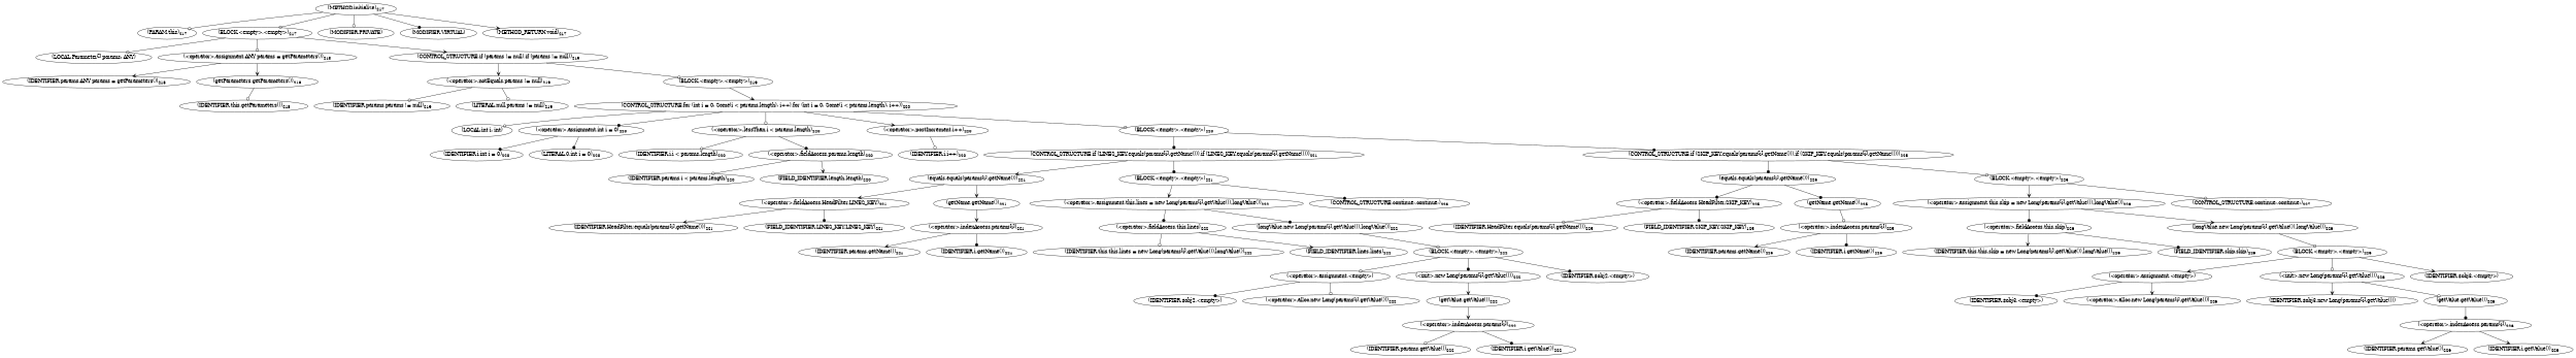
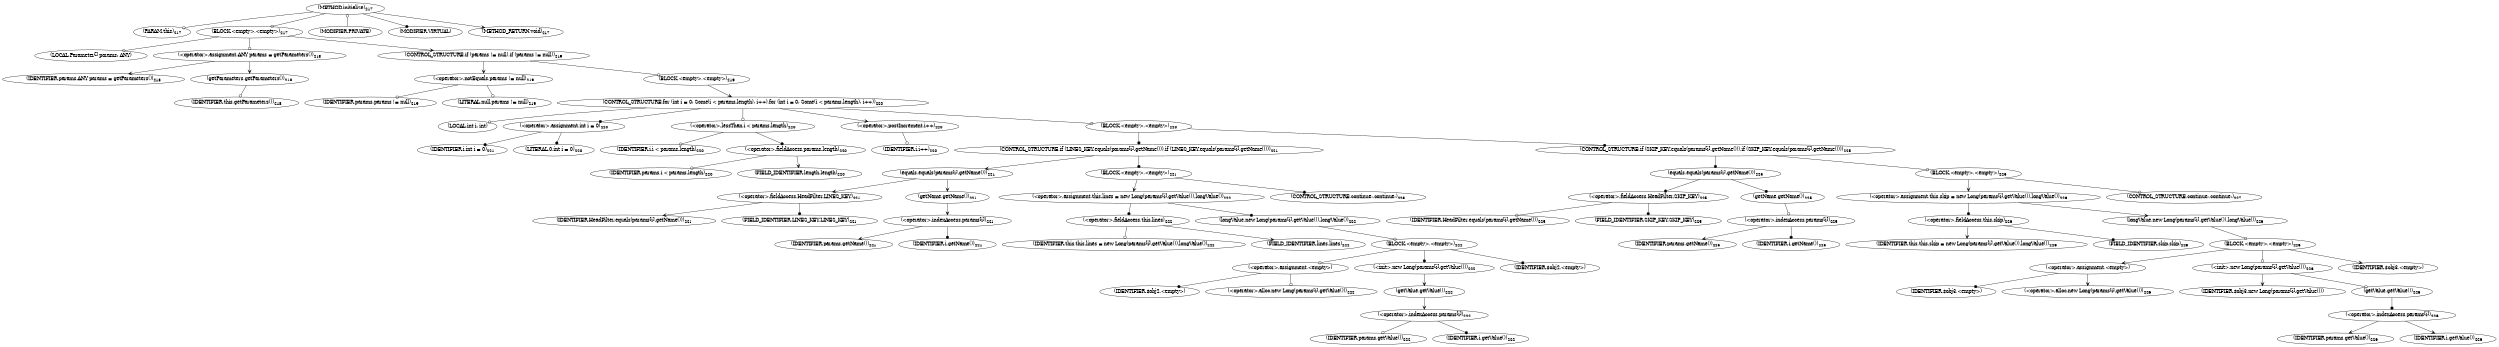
  digraph {
    edge [arrowhead=vee]
    n1 [label=<(METHOD,initialize)<SUB>217</SUB>>]
    n2 [label=<(PARAM,this)<SUB>217</SUB>>]
    n3 [label=<(BLOCK,&lt;empty&gt;,&lt;empty&gt;)<SUB>217</SUB>>]
    n4 [label=<(MODIFIER,PRIVATE)>]
    n5 [label=<(MODIFIER,VIRTUAL)>]
    n6 [label=<(METHOD_RETURN,void)<SUB>217</SUB>>]
    n7 [label=<(LOCAL,Parameter[] params: ANY)>]
    n8 [label=<(&lt;operator&gt;.assignment,ANY params = getParameters())<SUB>218</SUB>>]
    n9 [label=<(CONTROL_STRUCTURE,if (params != null),if (params != null))<SUB>219</SUB>>]
    n10 [label=<(IDENTIFIER,params,ANY params = getParameters())<SUB>218</SUB>>]
    n11 [label=<(getParameters,getParameters())<SUB>218</SUB>>]
    n12 [label=<(&lt;operator&gt;.notEquals,params != null)<SUB>219</SUB>>]
    n13 [label=<(BLOCK,&lt;empty&gt;,&lt;empty&gt;)<SUB>219</SUB>>]
    n14 [label=<(IDENTIFIER,this,getParameters())<SUB>218</SUB>>]
    n15 [label=<(IDENTIFIER,params,params != null)<SUB>219</SUB>>]
    n16 [label=<(LITERAL,null,params != null)<SUB>219</SUB>>]
    n17 [label=<(CONTROL_STRUCTURE,for (int i = 0; Some(i &lt; params.length); i++),for (int i = 0; Some(i &lt; params.length); i++))<SUB>220</SUB>>]
    n18 [label=<(LOCAL,int i: int)>]
    n19 [label=<(&lt;operator&gt;.assignment,int i = 0)<SUB>220</SUB>>]
    n20 [label=<(&lt;operator&gt;.lessThan,i &lt; params.length)<SUB>220</SUB>>]
    n21 [label=<(&lt;operator&gt;.postIncrement,i++)<SUB>220</SUB>>]
    n22 [label=<(BLOCK,&lt;empty&gt;,&lt;empty&gt;)<SUB>220</SUB>>]
-   n23 [label=<(IDENTIFIER,i,int i = 0)<SUB>220</SUB>>]
+   n23 [label=<(IDENTIFIER,i,int i = 0)<SUB>221</SUB>>]
    n24 [label=<(LITERAL,0,int i = 0)<SUB>220</SUB>>]
    n25 [label=<(IDENTIFIER,i,i &lt; params.length)<SUB>220</SUB>>]
    n26 [label=<(&lt;operator&gt;.fieldAccess,params.length)<SUB>220</SUB>>]
    n27 [label=<(IDENTIFIER,i,i++)<SUB>220</SUB>>]
    n28 [label=<(CONTROL_STRUCTURE,if (LINES_KEY.equals(params[i].getName())),if (LINES_KEY.equals(params[i].getName())))<SUB>221</SUB>>]
    n29 [label=<(CONTROL_STRUCTURE,if (SKIP_KEY.equals(params[i].getName())),if (SKIP_KEY.equals(params[i].getName())))<SUB>225</SUB>>]
    n30 [label=<(IDENTIFIER,params,i &lt; params.length)<SUB>220</SUB>>]
    n31 [label=<(FIELD_IDENTIFIER,length,length)<SUB>220</SUB>>]
    n32 [label=<(equals,equals(params[i].getName()))<SUB>221</SUB>>]
    n33 [label=<(BLOCK,&lt;empty&gt;,&lt;empty&gt;)<SUB>221</SUB>>]
    n34 [label=<(equals,equals(params[i].getName()))<SUB>225</SUB>>]
    n35 [label=<(BLOCK,&lt;empty&gt;,&lt;empty&gt;)<SUB>225</SUB>>]
    n36 [label=<(&lt;operator&gt;.fieldAccess,HeadFilter.LINES_KEY)<SUB>221</SUB>>]
    n37 [label=<(getName,getName())<SUB>221</SUB>>]
    n38 [label=<(&lt;operator&gt;.assignment,this.lines = new Long(params[i].getValue()).longValue())<SUB>222</SUB>>]
    n39 [label=<(CONTROL_STRUCTURE,continue;,continue;)<SUB>223</SUB>>]
    n40 [label=<(IDENTIFIER,HeadFilter,equals(params[i].getName()))<SUB>221</SUB>>]
    n41 [label=<(FIELD_IDENTIFIER,LINES_KEY,LINES_KEY)<SUB>221</SUB>>]
    n42 [label=<(&lt;operator&gt;.indexAccess,params[i])<SUB>221</SUB>>]
    n43 [label=<(IDENTIFIER,params,getName())<SUB>221</SUB>>]
    n44 [label=<(IDENTIFIER,i,getName())<SUB>221</SUB>>]
    n45 [label=<(&lt;operator&gt;.fieldAccess,this.lines)<SUB>222</SUB>>]
    n46 [label=<(longValue,new Long(params[i].getValue()).longValue())<SUB>222</SUB>>]
    n47 [label=<(IDENTIFIER,this,this.lines = new Long(params[i].getValue()).longValue())<SUB>222</SUB>>]
    n48 [label=<(FIELD_IDENTIFIER,lines,lines)<SUB>222</SUB>>]
    n49 [label=<(BLOCK,&lt;empty&gt;,&lt;empty&gt;)<SUB>222</SUB>>]
    n50 [label=<(&lt;operator&gt;.assignment,&lt;empty&gt;)>]
    n51 [label=<(&lt;init&gt;,new Long(params[i].getValue()))<SUB>222</SUB>>]
    n52 [label=<(IDENTIFIER,$obj2,&lt;empty&gt;)>]
    n53 [label=<(IDENTIFIER,$obj2,&lt;empty&gt;)>]
    n54 [label=<(&lt;operator&gt;.alloc,new Long(params[i].getValue()))<SUB>222</SUB>>]
    n55 [label=<(getValue,getValue())<SUB>222</SUB>>]
    n56 [label=<(&lt;operator&gt;.indexAccess,params[i])<SUB>222</SUB>>]
    n57 [label=<(IDENTIFIER,params,getValue())<SUB>222</SUB>>]
    n58 [label=<(IDENTIFIER,i,getValue())<SUB>222</SUB>>]
    n59 [label=<(&lt;operator&gt;.fieldAccess,HeadFilter.SKIP_KEY)<SUB>225</SUB>>]
    n60 [label=<(getName,getName())<SUB>225</SUB>>]
    n61 [label=<(&lt;operator&gt;.assignment,this.skip = new Long(params[i].getValue()).longValue())<SUB>226</SUB>>]
    n62 [label=<(CONTROL_STRUCTURE,continue;,continue;)<SUB>227</SUB>>]
    n63 [label=<(IDENTIFIER,HeadFilter,equals(params[i].getName()))<SUB>225</SUB>>]
-   n64 [label=<(FIELD_IDENTIFIER,SKIP_KEY,SKIP_KEY)<SUB>125</SUB>>]
+   n64 [label=<(FIELD_IDENTIFIER,SKIP_KEY,SKIP_KEY)<SUB>225</SUB>>]
    n65 [label=<(&lt;operator&gt;.indexAccess,params[i])<SUB>225</SUB>>]
    n66 [label=<(IDENTIFIER,params,getName())<SUB>225</SUB>>]
    n67 [label=<(IDENTIFIER,i,getName())<SUB>225</SUB>>]
    n68 [label=<(&lt;operator&gt;.fieldAccess,this.skip)<SUB>226</SUB>>]
    n69 [label=<(longValue,new Long(params[i].getValue()).longValue())<SUB>226</SUB>>]
    n70 [label=<(IDENTIFIER,this,this.skip = new Long(params[i].getValue()).longValue())<SUB>226</SUB>>]
    n71 [label=<(FIELD_IDENTIFIER,skip,skip)<SUB>226</SUB>>]
    n72 [label=<(BLOCK,&lt;empty&gt;,&lt;empty&gt;)<SUB>226</SUB>>]
    n73 [label=<(&lt;operator&gt;.assignment,&lt;empty&gt;)>]
    n74 [label=<(&lt;init&gt;,new Long(params[i].getValue()))<SUB>226</SUB>>]
    n75 [label=<(IDENTIFIER,$obj3,&lt;empty&gt;)>]
    n76 [label=<(IDENTIFIER,$obj3,&lt;empty&gt;)>]
    n77 [label=<(&lt;operator&gt;.alloc,new Long(params[i].getValue()))<SUB>226</SUB>>]
    n78 [label=<(IDENTIFIER,$obj3,new Long(params[i].getValue()))>]
    n79 [label=<(getValue,getValue())<SUB>226</SUB>>]
    n80 [label=<(&lt;operator&gt;.indexAccess,params[i])<SUB>226</SUB>>]
    n81 [label=<(IDENTIFIER,params,getValue())<SUB>226</SUB>>]
    n82 [label=<(IDENTIFIER,i,getValue())<SUB>226</SUB>>]
    n1 -> n2 [arrowhead=odot]
    n1 -> n3 [arrowhead=odot]
-   n1 -> n4 [arrowhead=odot]
+   n4 -> n1 [arrowhead=odot]
    n1 -> n5 [arrowhead=dot]
    n1 -> n6
    n3 -> n7 [arrowhead=odot]
    n3 -> n8 [arrowhead=odot]
    n3 -> n9
    n8 -> n10
    n8 -> n11
    n9 -> n12
    n9 -> n13 [arrowhead=odot]
    n11 -> n14 [arrowhead=odot]
    n12 -> n15 [arrowhead=odot]
    n12 -> n16 [arrowhead=odot]
    n13 -> n17
    n17 -> n18 [arrowhead=odot]
    n17 -> n19 [arrowhead=dot]
    n17 -> n20 [arrowhead=odot]
    n17 -> n21
    n17 -> n22 [arrowhead=odot]
    n19 -> n23 [arrowhead=dot]
    n19 -> n24 [arrowhead=dot]
    n20 -> n25 [arrowhead=odot]
    n20 -> n26 [arrowhead=dot]
    n21 -> n27 [arrowhead=odot]
    n22 -> n28 [arrowhead=dot]
    n22 -> n29 [arrowhead=dot]
    n26 -> n30 [arrowhead=odot]
    n26 -> n31
    n28 -> n32
    n28 -> n33 [arrowhead=dot]
    n29 -> n34 [arrowhead=dot]
    n29 -> n35 [arrowhead=odot]
    n32 -> n36
    n32 -> n37
    n33 -> n38
    n33 -> n39 [arrowhead=dot]
    n34 -> n59 [arrowhead=dot]
    n34 -> n60 [arrowhead=dot]
    n35 -> n61
    n35 -> n62 [arrowhead=odot]
    n36 -> n40
    n36 -> n41 [arrowhead=dot]
    n37 -> n42
    n38 -> n45 [arrowhead=dot]
    n38 -> n46 [arrowhead=dot]
    n42 -> n43
    n42 -> n44 [arrowhead=dot]
    n45 -> n47 [arrowhead=odot]
    n45 -> n48
    n46 -> n49 [arrowhead=odot]
    n49 -> n50 [arrowhead=odot]
    n49 -> n51 [arrowhead=dot]
    n49 -> n52 [arrowhead=dot]
    n50 -> n53 [arrowhead=dot]
    n50 -> n54 [arrowhead=odot]
    n51 -> n55
    n55 -> n56
    n56 -> n57 [arrowhead=odot]
    n56 -> n58 [arrowhead=dot]
    n59 -> n63 [arrowhead=odot]
    n59 -> n64 [arrowhead=dot]
    n60 -> n65 [arrowhead=odot]
    n61 -> n68 [arrowhead=dot]
    n61 -> n69
    n65 -> n66
    n65 -> n67 [arrowhead=dot]
    n68 -> n70
    n68 -> n71 [arrowhead=dot]
    n69 -> n72 [arrowhead=odot]
    n72 -> n73
    n72 -> n74 [arrowhead=odot]
    n72 -> n75
    n73 -> n76 [arrowhead=dot]
    n73 -> n77
    n74 -> n78
    n74 -> n79 [arrowhead=odot]
    n79 -> n80 [arrowhead=dot]
    n80 -> n81
    n80 -> n82
  }
